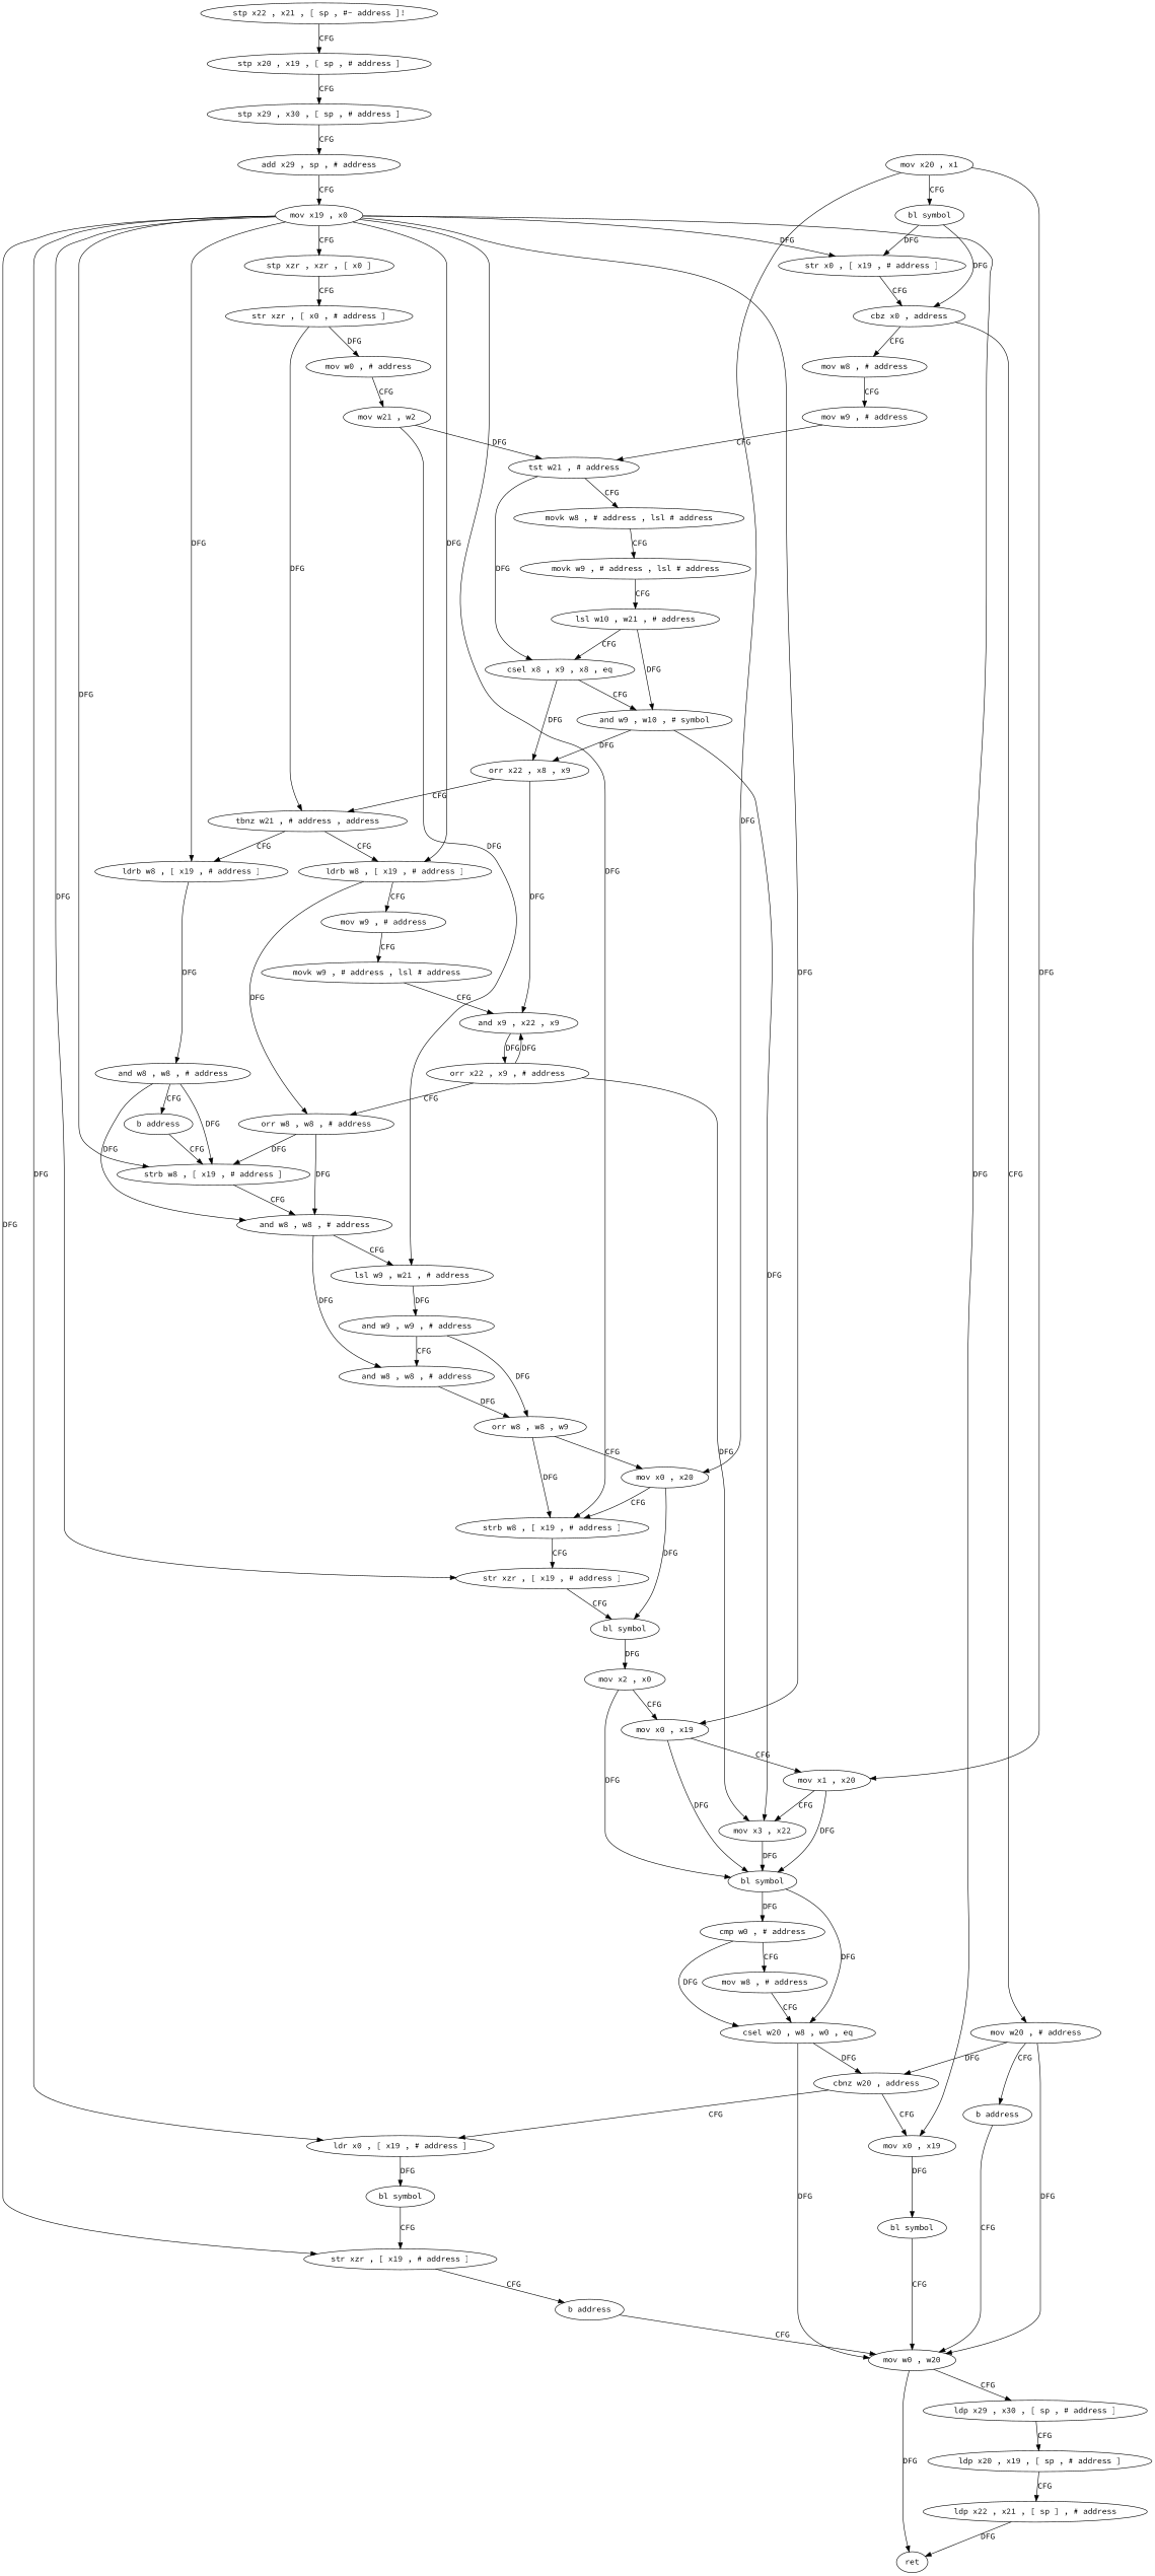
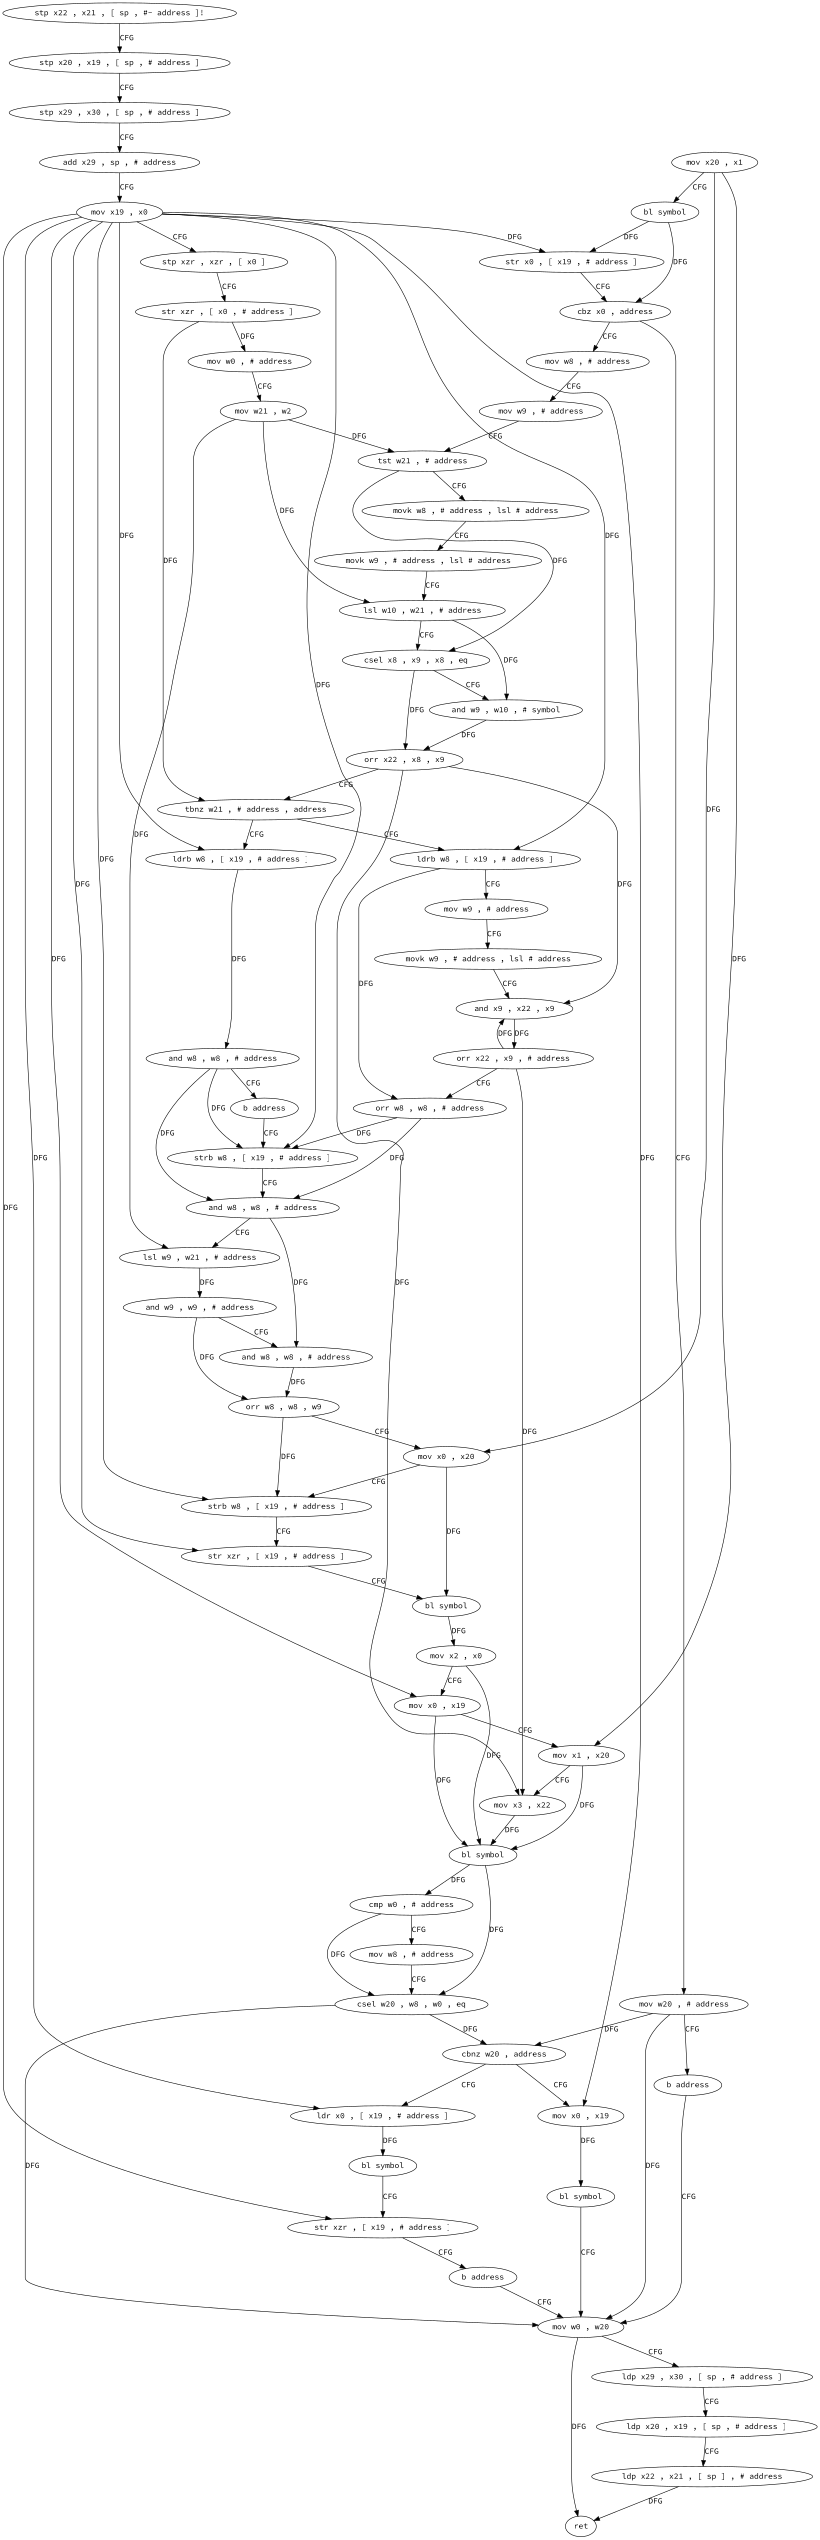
  digraph {
    fontname="Source Code Pro"
    node [fontname="Source Code Pro"]
    edge [fontname="Source Code Pro"]
    n1 [label="stp x22 , x21 , [ sp , #- address ]!"]
    n2 [label="stp x20 , x19 , [ sp , # address ]"]
    n3 [label="stp x29 , x30 , [ sp , # address ]"]
    n4 [label="add x29 , sp , # address"]
    n5 [label="mov x19 , x0"]
    n6 [label="stp xzr , xzr , [ x0 ]"]
    n7 [label="str x0 , [ x19 , # address ]"]
    n8 [label="ldrb w8 , [ x19 , # address ]"]
    n9 [label="ldrb w8 , [ x19 , # address ]"]
    n10 [label="strb w8 , [ x19 , # address ]"]
    n11 [label="ldr x0 , [ x19 , # address ]"]
    n12 [label="str xzr , [ x19 , # address ]"]
    n13 [label="mov x0 , x19"]
    n14 [label="strb w8 , [ x19 , # address ]"]
    n15 [label="str xzr , [ x19 , # address ]"]
    n16 [label="mov x0 , x19"]
    n17 [label="str xzr , [ x0 , # address ]"]
    n18 [label="cbz x0 , address"]
    n19 [label="mov w9 , # address"]
    n20 [label="orr w8 , w8 , # address"]
    n21 [label="and w8 , w8 , # address"]
    n22 [label="and w8 , w8 , # address"]
    n23 [label="bl symbol"]
    n24 [label="b address"]
    n25 [label="bl symbol"]
    n26 [label="bl symbol"]
    n27 [label="mov x1 , x20"]
    n28 [label="bl symbol"]
    n29 [label="mov w0 , # address"]
    n30 [label="tbnz w21 , # address , address"]
    n31 [label="mov w21 , w2"]
    n32 [label="tst w21 , # address"]
    n33 [label="lsl w10 , w21 , # address"]
    n34 [label="lsl w9 , w21 , # address"]
    n35 [label="mov x20 , x1"]
    n36 [label="bl symbol"]
    n37 [label="mov x0 , x20"]
    n38 [label="movk w8 , # address , lsl # address"]
    n39 [label="csel x8 , x9 , x8 , eq"]
    n40 [label="and w9 , w10 , # symbol"]
    n41 [label="and w9 , w9 , # address"]
    n42 [label="mov x3 , x22"]
    n43 [label="mov w20 , # address"]
    n44 [label="mov w8 , # address"]
    n45 [label="b address"]
    n46 [label="mov w0 , w20"]
    n47 [label="cbnz w20 , address"]
    n48 [label="mov w9 , # address"]
    n49 [label="ldp x29 , x30 , [ sp , # address ]"]
    n50 [label=ret]
    n51 [label="ldp x20 , x19 , [ sp , # address ]"]
    n52 [label="movk w9 , # address , lsl # address"]
    n53 [label="orr x22 , x8 , x9"]
    n54 [label="and x9 , x22 , x9"]
    n55 [label="orr x22 , x9 , # address"]
    n56 [label="movk w9 , # address , lsl # address"]
    n57 [label="b address"]
    n58 [label="ldp x22 , x21 , [ sp ] , # address"]
    n59 [label="and w8 , w8 , # address"]
    n60 [label="orr w8 , w8 , w9"]
    n61 [label="mov x2 , x0"]
    n62 [label="cmp w0 , # address"]
    n63 [label="csel w20 , w8 , w0 , eq"]
    n64 [label="mov w8 , # address"]
    n1 -> n2 [label=CFG]
    n2 -> n3 [label=CFG]
    n3 -> n4 [label=CFG]
    n4 -> n5 [label=CFG]
    n5 -> n6 [label=CFG]
    n5 -> n7 [label=DFG]
    n5 -> n8 [label=DFG]
    n5 -> n9 [label=DFG]
    n5 -> n10 [label=DFG]
    n5 -> n11 [label=DFG]
    n5 -> n12 [label=DFG]
    n5 -> n13 [label=DFG]
    n5 -> n14 [label=DFG]
    n5 -> n15 [label=DFG]
    n5 -> n16 [label=DFG]
    n6 -> n17 [label=CFG]
    n7 -> n18 [label=CFG]
    n8 -> n19 [label=CFG]
    n8 -> n20 [label=DFG]
    n9 -> n21 [label=DFG]
    n10 -> n22 [label=CFG]
    n11 -> n23 [label=DFG]
    n12 -> n24 [label=CFG]
    n13 -> n25 [label=DFG]
    n14 -> n15 [label=CFG]
    n15 -> n26 [label=CFG]
    n16 -> n27 [label=CFG]
    n16 -> n28 [label=DFG]
    n17 -> n29 [label=DFG]
    n17 -> n30 [label=DFG]
    n18 -> n43 [label=CFG]
    n18 -> n44 [label=CFG]
    n19 -> n56 [label=CFG]
    n20 -> n10 [label=DFG]
    n20 -> n22 [label=DFG]
    n21 -> n10 [label=DFG]
    n21 -> n22 [label=DFG]
    n21 -> n57 [label=CFG]
    n22 -> n34 [label=CFG]
    n22 -> n59 [label=DFG]
    n23 -> n12 [label=CFG]
    n24 -> n46 [label=CFG]
    n25 -> n46 [label=CFG]
    n26 -> n61 [label=DFG]
    n27 -> n28 [label=DFG]
    n27 -> n42 [label=CFG]
    n28 -> n62 [label=DFG]
    n28 -> n63 [label=DFG]
    n29 -> n31 [label=CFG]
    n30 -> n8 [label=CFG]
    n30 -> n9 [label=CFG]
    n31 -> n32 [label=DFG]
+   n31 -> n33 [label=DFG]
    n31 -> n34 [label=DFG]
    n32 -> n38 [label=CFG]
    n32 -> n39 [label=DFG]
    n33 -> n39 [label=CFG]
    n33 -> n40 [label=DFG]
    n34 -> n41 [label=DFG]
    n35 -> n27 [label=DFG]
    n35 -> n36 [label=CFG]
    n35 -> n37 [label=DFG]
    n36 -> n7 [label=DFG]
    n36 -> n18 [label=DFG]
    n37 -> n14 [label=CFG]
    n37 -> n26 [label=DFG]
    n38 -> n52 [label=CFG]
    n39 -> n40 [label=CFG]
    n39 -> n53 [label=DFG]
    n40 -> n53 [label=DFG]
    n41 -> n59 [label=CFG]
    n41 -> n60 [label=DFG]
    n42 -> n28 [label=DFG]
    n43 -> n45 [label=CFG]
    n43 -> n46 [label=DFG]
    n43 -> n47 [label=DFG]
    n44 -> n48 [label=CFG]
    n45 -> n46 [label=CFG]
    n46 -> n49 [label=CFG]
    n46 -> n50 [label=DFG]
    n47 -> n11 [label=CFG]
    n47 -> n13 [label=CFG]
    n48 -> n32 [label=CFG]
    n49 -> n51 [label=CFG]
    n51 -> n58 [label=CFG]
    n52 -> n33 [label=CFG]
    n53 -> n30 [label=CFG]
-   n40 -> n42 [label=DFG]
+   n53 -> n42 [label=DFG]
    n53 -> n54 [label=DFG]
    n54 -> n55 [label=DFG]
    n55 -> n20 [label=CFG]
    n55 -> n42 [label=DFG]
    n55 -> n54 [label=DFG]
    n56 -> n54 [label=CFG]
    n57 -> n10 [label=CFG]
    n58 -> n50 [label=DFG]
    n59 -> n60 [label=DFG]
    n60 -> n14 [label=DFG]
    n60 -> n37 [label=CFG]
    n61 -> n16 [label=CFG]
    n61 -> n28 [label=DFG]
    n62 -> n63 [label=DFG]
    n62 -> n64 [label=CFG]
    n63 -> n46 [label=DFG]
    n63 -> n47 [label=DFG]
    n64 -> n63 [label=CFG]
  }
